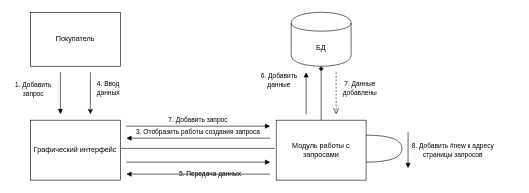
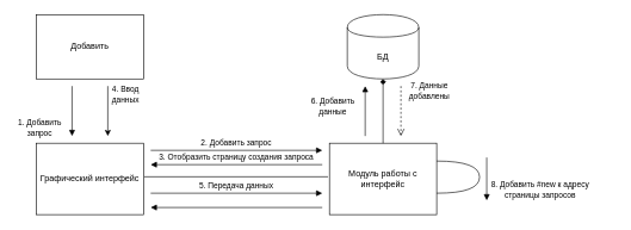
  <mxCell id="0" />
  <mxCell id="1" parent="0" />
- <mxCell id="2" value="Покупатель" style="rounded=0;whiteSpace=wrap;html=1;" vertex="1" parent="1"><mxGeometry x="50" y="20" width="150" height="90" as="geometry" /></mxCell>
+ <mxCell id="2" value="Добавить" style="rounded=0;whiteSpace=wrap;html=1;" vertex="1" parent="1"><mxGeometry x="50" y="20" width="150" height="90" as="geometry" /></mxCell>
  <mxCell id="3" value="Графический интерфейс" style="rounded=0;whiteSpace=wrap;html=1;" vertex="1" parent="1"><mxGeometry x="50" y="200" width="150" height="100" as="geometry" /></mxCell>
- <mxCell id="4" value="Модуль работы с запросами" style="rounded=0;whiteSpace=wrap;html=1;" vertex="1" parent="1"><mxGeometry x="460" y="200" width="150" height="100" as="geometry" /></mxCell>
- <mxCell id="5" value="&lt;font style=&quot;font-size: 11px&quot;&gt;1. Добавить запрос&lt;/font&gt;" style="text;html=1;strokeColor=none;fillColor=none;align=center;verticalAlign=middle;whiteSpace=wrap;rounded=0;" vertex="1" parent="1"><mxGeometry x="20" y="140" width="70" height="15" as="geometry" /></mxCell>
- <mxCell id="6" value="&lt;font style=&quot;font-size: 11px&quot;&gt;7. Добавить запрос&lt;/font&gt;" style="text;html=1;strokeColor=none;fillColor=none;align=center;verticalAlign=middle;whiteSpace=wrap;rounded=0;" vertex="1" parent="1"><mxGeometry x="270" y="190" width="120" height="17" as="geometry" /></mxCell>
- <mxCell id="7" value="&lt;font style=&quot;font-size: 11px&quot;&gt;4. Ввод данных&lt;/font&gt;" style="text;html=1;strokeColor=none;fillColor=none;align=center;verticalAlign=middle;whiteSpace=wrap;rounded=0;" vertex="1" parent="1"><mxGeometry x="160" y="138.5" width="40" height="15" as="geometry" /></mxCell>
+ <mxCell id="4" value="Модуль работы с интерфейс" style="rounded=0;whiteSpace=wrap;html=1;" vertex="1" parent="1"><mxGeometry x="460" y="200" width="150" height="100" as="geometry" /></mxCell>
+ <mxCell id="5" value="&lt;font style=&quot;font-size: 11px&quot;&gt;1. Добавить запрос&lt;/font&gt;" style="text;html=1;strokeColor=none;fillColor=none;align=center;verticalAlign=middle;whiteSpace=wrap;rounded=0;" vertex="1" parent="1"><mxGeometry x="20" y="170" width="70" height="15" as="geometry" /></mxCell>
+ <mxCell id="6" value="&lt;font style=&quot;font-size: 11px&quot;&gt;2. Добавить запрос&lt;/font&gt;" style="text;html=1;strokeColor=none;fillColor=none;align=center;verticalAlign=middle;whiteSpace=wrap;rounded=0;" vertex="1" parent="1"><mxGeometry x="270" y="190" width="120" height="17" as="geometry" /></mxCell>
+ <mxCell id="7" value="&lt;font style=&quot;font-size: 11px&quot;&gt;4. Ввод данных&lt;/font&gt;" style="text;html=1;strokeColor=none;fillColor=none;align=center;verticalAlign=middle;whiteSpace=wrap;rounded=0;" vertex="1" parent="1"><mxGeometry x="155" y="123.5" width="40" height="15" as="geometry" /></mxCell>
  <mxCell id="8" value="БД" style="shape=cylinder;whiteSpace=wrap;html=1;boundedLbl=1;backgroundOutline=1;fillColor=#ffffff;strokeColor=#000000;" vertex="1" parent="1"><mxGeometry x="485" y="20" width="100" height="90" as="geometry" /></mxCell>
  <mxCell id="9" value="" style="endArrow=none;html=1;" edge="1" parent="1"><mxGeometry width="50" height="50" relative="1" as="geometry"><mxPoint x="201" y="247" as="sourcePoint" /><mxPoint x="458" y="247" as="targetPoint" /></mxGeometry></mxCell>
  <mxCell id="10" value="" style="endArrow=diamond;html=1;entryX=0.5;entryY=1;entryDx=0;entryDy=0;exitX=0.5;exitY=0;exitDx=0;exitDy=0;" edge="1" parent="1" source="4" target="8"><mxGeometry width="50" height="50" relative="1" as="geometry"><mxPoint x="430" y="200" as="sourcePoint" /><mxPoint x="480" y="150" as="targetPoint" /></mxGeometry></mxCell>
  <mxCell id="11" value="" style="html=1;verticalAlign=bottom;endArrow=block;" edge="1" parent="1"><mxGeometry width="80" relative="1" as="geometry"><mxPoint x="100" y="120" as="sourcePoint" /><mxPoint x="100" y="190" as="targetPoint" /></mxGeometry></mxCell>
  <mxCell id="12" value="" style="html=1;verticalAlign=bottom;endArrow=block;" edge="1" parent="1"><mxGeometry width="80" relative="1" as="geometry"><mxPoint x="210" y="210" as="sourcePoint" /><mxPoint x="450" y="210" as="targetPoint" /></mxGeometry></mxCell>
  <mxCell id="13" value="" style="html=1;verticalAlign=bottom;endArrow=block;" edge="1" parent="1"><mxGeometry width="80" relative="1" as="geometry"><mxPoint x="450" y="230" as="sourcePoint" /><mxPoint x="210" y="230" as="targetPoint" /></mxGeometry></mxCell>
- <mxCell id="14" value="&lt;font style=&quot;font-size: 11px&quot;&gt;3. Отобразить работы создания запроса&lt;/font&gt;" style="text;html=1;strokeColor=none;fillColor=none;align=center;verticalAlign=middle;whiteSpace=wrap;rounded=0;" vertex="1" parent="1"><mxGeometry x="220" y="210" width="220" height="20" as="geometry" /></mxCell>
+ <mxCell id="14" value="&lt;font style=&quot;font-size: 11px&quot;&gt;3. Отобразить страницу создания запроса&lt;/font&gt;" style="text;html=1;strokeColor=none;fillColor=none;align=center;verticalAlign=middle;whiteSpace=wrap;rounded=0;" vertex="1" parent="1"><mxGeometry x="220" y="210" width="220" height="20" as="geometry" /></mxCell>
  <mxCell id="15" value="" style="endArrow=classic;html=1;" edge="1" parent="1"><mxGeometry width="50" height="50" relative="1" as="geometry"><mxPoint x="150" y="120" as="sourcePoint" /><mxPoint x="150" y="190" as="targetPoint" /></mxGeometry></mxCell>
  <mxCell id="16" value="" style="html=1;verticalAlign=bottom;endArrow=block;" edge="1" parent="1"><mxGeometry width="80" relative="1" as="geometry"><mxPoint x="210" y="270" as="sourcePoint" /><mxPoint x="450" y="270" as="targetPoint" /></mxGeometry></mxCell>
  <mxCell id="17" value="" style="html=1;verticalAlign=bottom;endArrow=none;exitX=1;exitY=0.25;exitDx=0;exitDy=0;edgeStyle=orthogonalEdgeStyle;curved=1;endFill=0;" edge="1" parent="1" source="4"><mxGeometry width="80" relative="1" as="geometry"><mxPoint x="580" y="340" as="sourcePoint" /><mxPoint x="610" y="270" as="targetPoint" /><Array as="points"><mxPoint x="670" y="225" /><mxPoint x="670" y="270" /></Array></mxGeometry></mxCell>
  <mxCell id="18" value="" style="html=1;verticalAlign=bottom;endArrow=block;" edge="1" parent="1"><mxGeometry width="80" relative="1" as="geometry"><mxPoint x="510" y="190" as="sourcePoint" /><mxPoint x="510" y="120" as="targetPoint" /></mxGeometry></mxCell>
  <mxCell id="19" value="" style="html=1;verticalAlign=bottom;endArrow=open;dashed=1;endSize=8;" edge="1" parent="1"><mxGeometry relative="1" as="geometry"><mxPoint x="560" y="120" as="sourcePoint" /><mxPoint x="560" y="190" as="targetPoint" /></mxGeometry></mxCell>
- <mxCell id="20" value="&lt;font style=&quot;font-size: 11px&quot;&gt;5. Передача данных&lt;/font&gt;" style="text;html=1;strokeColor=none;fillColor=none;align=center;verticalAlign=middle;whiteSpace=wrap;rounded=0;" vertex="1" parent="1"><mxGeometry x="285" y="280" width="130" height="20" as="geometry" /></mxCell>
- <mxCell id="21" value="&lt;font style=&quot;font-size: 11px&quot;&gt;6. Добавить данные&lt;/font&gt;" style="text;html=1;strokeColor=none;fillColor=none;align=center;verticalAlign=middle;whiteSpace=wrap;rounded=0;" vertex="1" parent="1"><mxGeometry x="430" y="125" width="70" height="15" as="geometry" /></mxCell>
- <mxCell id="22" value="&lt;font style=&quot;font-size: 11px&quot;&gt;7. Данные добавлены&lt;/font&gt;" style="text;html=1;strokeColor=none;fillColor=none;align=center;verticalAlign=middle;whiteSpace=wrap;rounded=0;" vertex="1" parent="1"><mxGeometry x="580" y="138.5" width="40" height="15" as="geometry" /></mxCell>
- <mxCell id="23" value="&lt;span style=&quot;font-size: 11px ; text-align: left&quot;&gt;8. Добавить #new к адресу&lt;/span&gt;&lt;br style=&quot;font-size: 11px ; text-align: left&quot;&gt;&lt;span style=&quot;font-size: 11px ; text-align: left&quot;&gt;страницы запросов&lt;/span&gt;" style="text;html=1;strokeColor=none;fillColor=none;align=center;verticalAlign=middle;whiteSpace=wrap;rounded=0;" vertex="1" parent="1"><mxGeometry x="650" y="242" width="210" height="16" as="geometry" /></mxCell>
+ <mxCell id="20" value="&lt;font style=&quot;font-size: 11px&quot;&gt;5. Передача данных&lt;/font&gt;" style="text;html=1;strokeColor=none;fillColor=none;align=center;verticalAlign=middle;whiteSpace=wrap;rounded=0;" vertex="1" parent="1"><mxGeometry x="265" y="250" width="130" height="20" as="geometry" /></mxCell>
+ <mxCell id="21" value="&lt;font style=&quot;font-size: 11px&quot;&gt;6. Добавить данные&lt;/font&gt;" style="text;html=1;strokeColor=none;fillColor=none;align=center;verticalAlign=middle;whiteSpace=wrap;rounded=0;" vertex="1" parent="1"><mxGeometry x="430" y="140" width="70" height="15" as="geometry" /></mxCell>
+ <mxCell id="22" value="&lt;font style=&quot;font-size: 11px&quot;&gt;7. Данные добавлены&lt;/font&gt;" style="text;html=1;strokeColor=none;fillColor=none;align=center;verticalAlign=middle;whiteSpace=wrap;rounded=0;" vertex="1" parent="1"><mxGeometry x="580" y="118.5" width="40" height="15" as="geometry" /></mxCell>
+ <mxCell id="23" value="&lt;span style=&quot;font-size: 11px ; text-align: left&quot;&gt;8. Добавить #new к адресу&lt;/span&gt;&lt;br style=&quot;font-size: 11px ; text-align: left&quot;&gt;&lt;span style=&quot;font-size: 11px ; text-align: left&quot;&gt;страницы запросов&lt;/span&gt;" style="text;html=1;strokeColor=none;fillColor=none;align=center;verticalAlign=middle;whiteSpace=wrap;rounded=0;" vertex="1" parent="1"><mxGeometry x="650" y="257" width="210" height="16" as="geometry" /></mxCell>
  <mxCell id="24" value="" style="html=1;verticalAlign=bottom;endArrow=block;" edge="1" parent="1"><mxGeometry width="80" relative="1" as="geometry"><mxPoint x="450" y="290" as="sourcePoint" /><mxPoint x="210" y="290" as="targetPoint" /></mxGeometry></mxCell>
  <mxCell id="25" value="" style="html=1;verticalAlign=bottom;endArrow=block;" edge="1" parent="1"><mxGeometry width="80" relative="1" as="geometry"><mxPoint x="680" y="220" as="sourcePoint" /><mxPoint x="680" y="280" as="targetPoint" /></mxGeometry></mxCell>
